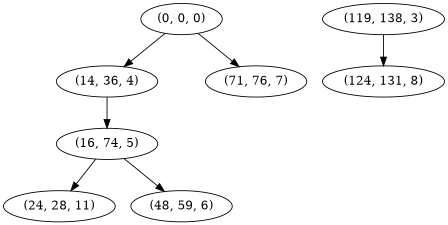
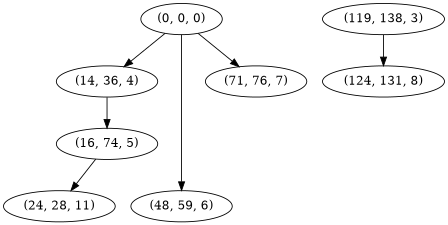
  digraph {
    edge [style=solid]
    "(0, 0, 0)"
    "(14, 36, 4)"
    "(48, 59, 6)"
    "(71, 76, 7)"
    n5 [label="(16, 74, 5)"]
    "(24, 28, 11)"
    "(119, 138, 3)"
    "(124, 131, 8)"
    "(0, 0, 0)" -> "(14, 36, 4)"
-   n5 -> "(48, 59, 6)"
+   "(0, 0, 0)" -> "(48, 59, 6)"
    "(0, 0, 0)" -> "(71, 76, 7)"
    "(14, 36, 4)" -> n5
    n5 -> "(24, 28, 11)"
    "(119, 138, 3)" -> "(124, 131, 8)"
  }
